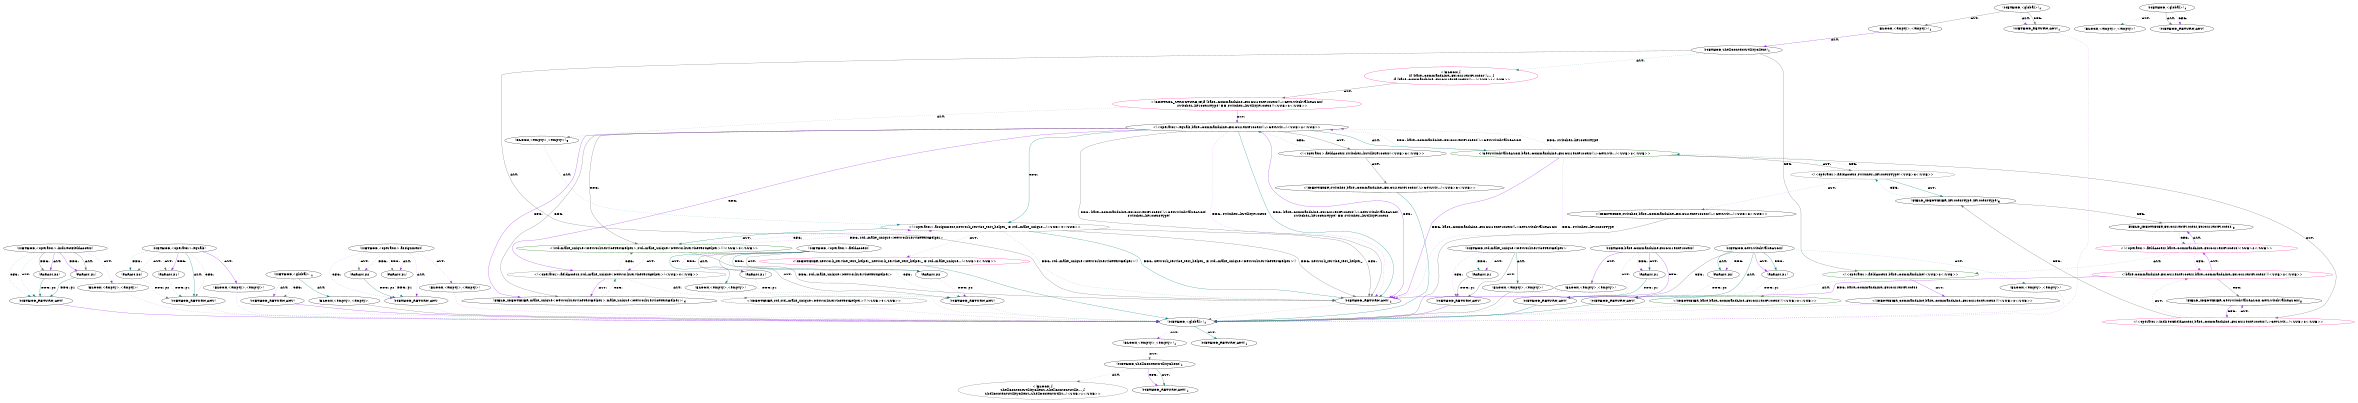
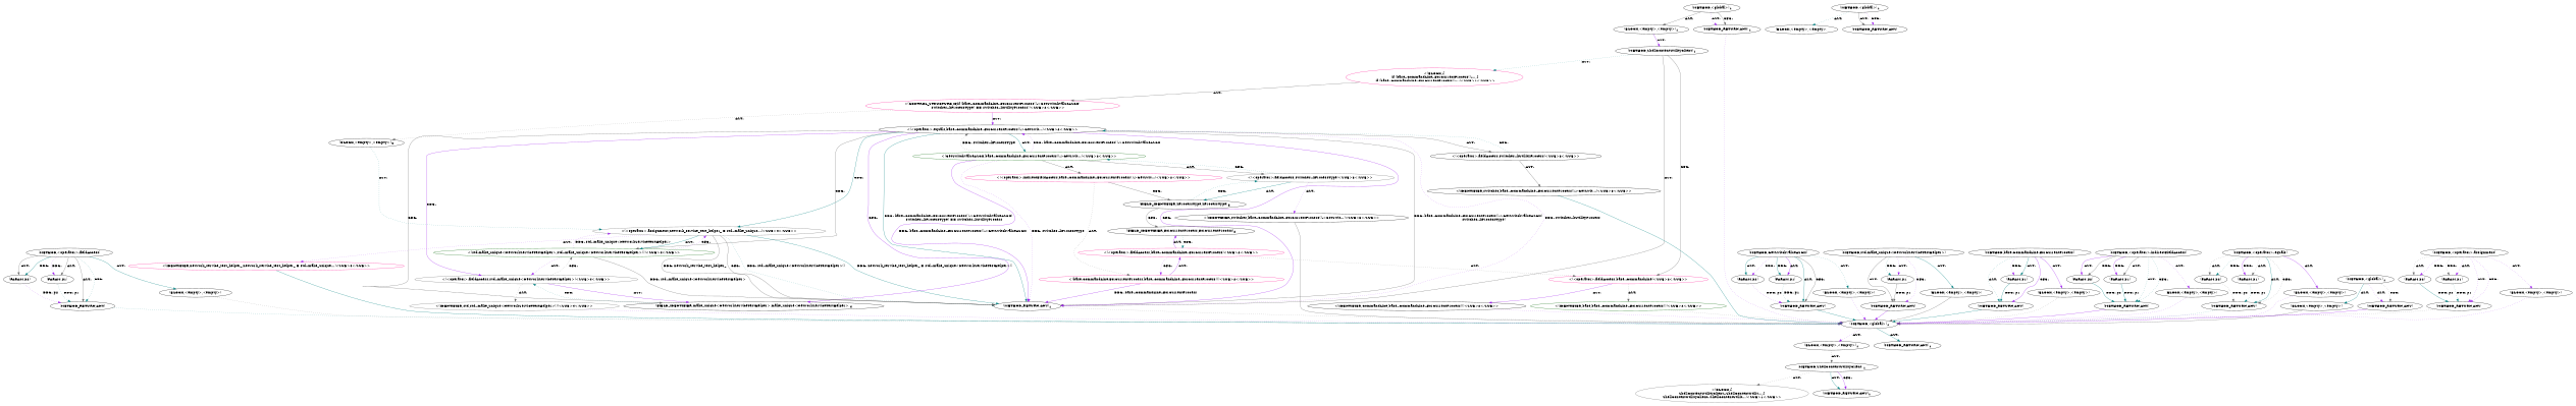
  digraph {
    edge [color=purple style=solid]
    n1 [label=<(METHOD,&lt;operator&gt;.fieldAccess)>]
    n2 [label=<(PARAM,p1)>]
    n3 [label=<(PARAM,p2)>]
    n4 [label=<(BLOCK,&lt;empty&gt;,&lt;empty&gt;)>]
    n5 [label=<(METHOD_RETURN,ANY)>]
    n6 [label=<(METHOD,&lt;global&gt;)<SUB>1</SUB>>]
    n7 [label=<(BLOCK,&lt;empty&gt;,&lt;empty&gt;)<SUB>1</SUB>>]
    n8 [label=<(METHOD_RETURN,ANY)<SUB>1</SUB>>]
    n9 [label=<(METHOD,&lt;global&gt;)<SUB>1</SUB>>]
    n10 [label=<(BLOCK,&lt;empty&gt;,&lt;empty&gt;)<SUB>1</SUB>>]
    n11 [label=<(METHOD_RETURN,ANY)<SUB>1</SUB>>]
    n12 [label=<(METHOD,ShellContentUtilityClient)<SUB>1</SUB>>]
    n13 [color=deeppink label="<(BLOCK,{\n  if (base::CommandLine::ForCurrentProcess()-...,{\n  if (base::CommandLine::ForCurrentProcess()-...)<SUB>1</SUB>>"]
-   n14 [color=darkgreen label="<(&lt;operator&gt;.fieldAccess,base::CommandLine)<SUB>2</SUB>>"]
+   n14 [color=deeppink label="<(&lt;operator&gt;.fieldAccess,base::CommandLine)<SUB>2</SUB>>"]
    n15 [label=<(METHOD_RETURN,ANY)<SUB>1</SUB>>]
    n16 [color=deeppink label="<(CONTROL_STRUCTURE,IF,if (base::CommandLine::ForCurrentProcess()-&gt;GetSwitchValueASCII(\n          switches::kProcessType) == switches::kUtilityProcess))<SUB>2</SUB>>"]
    n17 [color=darkgreen label="<(IDENTIFIER,base,base::CommandLine::ForCurrentProcess())<SUB>2</SUB>>"]
    n18 [color=black label="<(IDENTIFIER,CommandLine,base::CommandLine::ForCurrentProcess())<SUB>2</SUB>>"]
    n19 [color=black label="<(&lt;operator&gt;.equals,base::CommandLine::ForCurrentProcess()-&gt;GetSwit...)<SUB>2</SUB>>"]
    n20 [label=<(BLOCK,&lt;empty&gt;,&lt;empty&gt;)<SUB>4</SUB>>]
    n21 [color=darkgreen label="<(GetSwitchValueASCII,base::CommandLine::ForCurrentProcess()-&gt;GetSwit...)<SUB>2</SUB>>"]
    n22 [color=black label="<(&lt;operator&gt;.fieldAccess,switches::kUtilityProcess)<SUB>3</SUB>>"]
    n23 [color=gray40 label="<(&lt;operator&gt;.assignment,network_service_test_helper_ = std::make_unique...)<SUB>4</SUB>>"]
    n24 [color=darkgreen label="<(std.make_unique&lt;NetworkServiceTestHelper&gt;,std::make_unique&lt;NetworkServiceTestHelper&gt;())<SUB>4</SUB>>"]
    n25 [color=gray40 label="<(&lt;operator&gt;.fieldAccess,std::make_unique&lt;NetworkServiceTestHelper&gt;)<SUB>4</SUB>>"]
    n26 [label=<(FIELD_IDENTIFIER,make_unique&lt;NetworkServiceTestHelper&gt;,make_unique&lt;NetworkServiceTestHelper&gt;)<SUB>4</SUB>>]
    n27 [color=deeppink label="<(&lt;operator&gt;.indirectFieldAccess,base::CommandLine::ForCurrentProcess()-&gt;GetSwit...)<SUB>2</SUB>>"]
    n28 [color=gray40 label="<(&lt;operator&gt;.fieldAccess,switches::kProcessType)<SUB>3</SUB>>"]
    n29 [color=black label="<(IDENTIFIER,switches,base::CommandLine::ForCurrentProcess()-&gt;GetSwit...)<SUB>3</SUB>>"]
    n30 [color=deeppink label="<(IDENTIFIER,network_service_test_helper_,network_service_test_helper_ = std::make_unique...)<SUB>4</SUB>>"]
    n31 [color=gray40 label="<(IDENTIFIER,std,std::make_unique&lt;NetworkServiceTestHelper&gt;())<SUB>4</SUB>>"]
    n32 [color=deeppink label="<(base.CommandLine.ForCurrentProcess,base::CommandLine::ForCurrentProcess())<SUB>2</SUB>>"]
-   n33 [label=<(FIELD_IDENTIFIER,GetSwitchValueASCII,GetSwitchValueASCII)<SUB>2</SUB>>]
    n34 [label=<(FIELD_IDENTIFIER,kProcessType,kProcessType)<SUB>3</SUB>>]
    n35 [color=black label="<(IDENTIFIER,switches,base::CommandLine::ForCurrentProcess()-&gt;GetSwit...)<SUB>3</SUB>>"]
    n36 [color=deeppink label="<(&lt;operator&gt;.fieldAccess,base::CommandLine::ForCurrentProcess)<SUB>2</SUB>>"]
    n37 [label=<(FIELD_IDENTIFIER,ForCurrentProcess,ForCurrentProcess)<SUB>2</SUB>>]
    n38 [label=<(METHOD,GetSwitchValueASCII)>]
    n39 [label=<(PARAM,p1)>]
    n40 [label=<(PARAM,p2)>]
    n41 [label=<(BLOCK,&lt;empty&gt;,&lt;empty&gt;)>]
    n42 [label=<(METHOD_RETURN,ANY)>]
    n43 [label=<(METHOD,std.make_unique&lt;NetworkServiceTestHelper&gt;)>]
    n44 [label=<(PARAM,p1)>]
    n45 [label=<(BLOCK,&lt;empty&gt;,&lt;empty&gt;)>]
    n46 [label=<(METHOD_RETURN,ANY)>]
    n47 [label=<(METHOD,base.CommandLine.ForCurrentProcess)>]
    n48 [label=<(PARAM,p1)>]
    n49 [label=<(BLOCK,&lt;empty&gt;,&lt;empty&gt;)>]
    n50 [label=<(METHOD_RETURN,ANY)>]
    n51 [label=<(METHOD,&lt;operator&gt;.indirectFieldAccess)>]
    n52 [label=<(PARAM,p1)>]
    n53 [label=<(PARAM,p2)>]
    n54 [label=<(BLOCK,&lt;empty&gt;,&lt;empty&gt;)>]
    n55 [label=<(METHOD_RETURN,ANY)>]
    n56 [label=<(METHOD,&lt;operator&gt;.equals)>]
    n57 [label=<(PARAM,p1)>]
    n58 [label=<(PARAM,p2)>]
    n59 [label=<(BLOCK,&lt;empty&gt;,&lt;empty&gt;)>]
    n60 [label=<(METHOD_RETURN,ANY)>]
    n61 [label=<(METHOD,&lt;global&gt;)<SUB>1</SUB>>]
    n62 [label=<(BLOCK,&lt;empty&gt;,&lt;empty&gt;)>]
    n63 [label=<(METHOD_RETURN,ANY)>]
    n64 [label=<(METHOD,&lt;operator&gt;.assignment)>]
    n65 [label=<(PARAM,p1)>]
    n66 [label=<(PARAM,p2)>]
    n67 [label=<(BLOCK,&lt;empty&gt;,&lt;empty&gt;)>]
    n68 [label=<(METHOD_RETURN,ANY)>]
    n69 [label=<(METHOD,ShellContentUtilityClient)<SUB>1</SUB>>]
    n70 [color=gray40 label="<(BLOCK,{\nShellContentUtilityClient::ShellContentUtilit...,{\nShellContentUtilityClient::ShellContentUtilit...)<SUB>1</SUB>>"]
    n71 [label=<(METHOD_RETURN,ANY)<SUB>1</SUB>>]
    n72 [label=<(METHOD,&lt;global&gt;)<SUB>1</SUB>>]
    n73 [label=<(BLOCK,&lt;empty&gt;,&lt;empty&gt;)>]
    n74 [label=<(METHOD_RETURN,ANY)>]
    n1 -> n2 [color=gray40 label="AST: "]
    n1 -> n2 [label="DDG: " style=dotted]
    n1 -> n3 [color=gray40 label="AST: "]
    n1 -> n3 [color=teal label="DDG: "]
    n1 -> n4 [color=teal label="AST: "]
    n1 -> n5 [color=gray40 label="AST: "]
    n1 -> n5 [color=teal label="CFG: " style=dotted]
    n2 -> n5 [color=teal label="DDG: p1" style=dotted]
    n3 -> n5 [label="DDG: p2" style=dotted]
    n4 -> n6 [color=gray40 style=dotted]
    n5 -> n6 [color=teal style=dotted]
    n6 -> n7 [label="AST: " style=dotted]
    n6 -> n8 [color=teal label="AST: "]
    n7 -> n69 [color=gray40 label="AST: " style=dotted]
    n9 -> n10 [color=gray40 label="AST: "]
    n9 -> n11 [label="AST: " style=dotted]
    n9 -> n11 [color=gray40 label="CFG: "]
    n10 -> n12 [label="AST: "]
    n11 -> n6 [style=dotted]
    n12 -> n13 [color=teal label="AST: " style=dotted]
    n12 -> n14 [color=gray40 label="CFG: "]
    n12 -> n15 [color=gray40 label="AST: "]
    n13 -> n16 [color=gray40 label="AST: "]
    n14 -> n17 [color=gray40 label="AST: " style=dotted]
    n14 -> n18 [label="AST: "]
    n15 -> n6 [color=gray40 style=dotted]
    n16 -> n19 [label="AST: "]
    n16 -> n20 [color=gray40 label="AST: " style=dotted]
    n17 -> n6 [color=gray40 style=dotted]
    n18 -> n6 [style=dotted]
    n19 -> n15 [label="CFG: "]
    n19 -> n15 [color=gray40 label="DDG: base::CommandLine::ForCurrentProcess()-&gt;GetSwitchValueASCII(\n          switches::kProcessType)"]
    n19 -> n15 [label="DDG: switches::kUtilityProcess" style=dotted]
    n19 -> n15 [color=teal label="DDG: base::CommandLine::ForCurrentProcess()-&gt;GetSwitchValueASCII(\n          switches::kProcessType) == switches::kUtilityProcess"]
    n19 -> n21 [color=teal label="AST: "]
    n19 -> n22 [color=gray40 label="AST: "]
    n19 -> n23 [color=teal label="CDG: "]
    n19 -> n24 [color=gray40 label="CDG: "]
    n19 -> n25 [label="CDG: "]
    n19 -> n26 [label="CFG: "]
    n19 -> n26 [color=gray40 label="CDG: "]
    n20 -> n23 [color=teal label="AST: " style=dotted]
    n21 -> n15 [label="DDG: base::CommandLine::ForCurrentProcess()-&gt;GetSwitchValueASCII"]
    n21 -> n15 [label="DDG: switches::kProcessType" style=dotted]
    n21 -> n19 [label="DDG: base::CommandLine::ForCurrentProcess()-&gt;GetSwitchValueASCII" style=dotted]
    n21 -> n19 [color=gray40 label="DDG: switches::kProcessType" style=dotted]
    n21 -> n27 [color=gray40 label="AST: "]
    n21 -> n28 [color=gray40 label="AST: "]
    n22 -> n19 [color=teal label="CFG: " style=dotted]
    n22 -> n29 [color=gray40 label="AST: "]
    n23 -> n15 [color=gray40 label="CFG: "]
    n23 -> n15 [color=teal label="DDG: std::make_unique&lt;NetworkServiceTestHelper&gt;()" style=dotted]
    n23 -> n15 [color=teal label="DDG: network_service_test_helper_ = std::make_unique&lt;NetworkServiceTestHelper&gt;()"]
    n23 -> n15 [color=gray40 label="DDG: network_service_test_helper_"]
    n23 -> n24 [color=teal label="AST: "]
    n23 -> n30 [label="AST: " style=dotted]
    n24 -> n15 [color=gray40 label="DDG: std::make_unique&lt;NetworkServiceTestHelper&gt;"]
    n24 -> n23 [label="CFG: " style=dotted]
    n24 -> n23 [label="DDG: std::make_unique&lt;NetworkServiceTestHelper&gt;" style=dotted]
    n24 -> n25 [label="AST: " style=dotted]
    n25 -> n24 [color=gray40 label="CFG: " style=dotted]
    n25 -> n26 [label="AST: "]
    n25 -> n31 [color=gray40 label="AST: " style=dotted]
    n26 -> n25 [color=teal label="CFG: " style=dotted]
    n27 -> n32 [color=gray40 label="AST: " style=dotted]
-   n27 -> n33 [label="AST: " style=dotted]
    n27 -> n34 [color=gray40 label="CFG: "]
    n28 -> n21 [color=teal label="CFG: " style=dotted]
    n28 -> n34 [color=teal label="AST: "]
    n28 -> n35 [label="AST: " style=dotted]
    n29 -> n6 [color=teal]
    n30 -> n6 [color=teal]
    n31 -> n6 [style=dotted]
    n32 -> n15 [label="DDG: base::CommandLine::ForCurrentProcess"]
-   n32 -> n33 [color=gray40 label="CFG: "]
    n32 -> n36 [label="AST: "]
-   n33 -> n27 [label="CFG: "]
    n34 -> n28 [color=teal label="CFG: " style=dotted]
    n34 -> n37 [color=gray40 label="CFG: "]
    n35 -> n6 [color=gray40]
    n36 -> n14 [color=gray40 label="AST: " style=dotted]
    n36 -> n32 [label="CFG: " style=dotted]
    n36 -> n37 [label="AST: "]
    n37 -> n36 [color=teal label="CFG: " style=dotted]
    n38 -> n39 [label="AST: "]
    n38 -> n39 [color=teal label="DDG: "]
    n38 -> n40 [color=teal label="AST: "]
    n38 -> n40 [label="DDG: " style=dotted]
    n38 -> n41 [color=teal label="AST: " style=dotted]
    n38 -> n42 [color=teal label="AST: "]
    n38 -> n42 [color=gray40 label="CFG: "]
    n39 -> n42 [color=teal label="DDG: p1" style=dotted]
    n40 -> n42 [label="DDG: p2" style=dotted]
    n41 -> n6 [style=dotted]
    n42 -> n6 [color=teal]
    n43 -> n44 [label="AST: " style=dotted]
    n43 -> n44 [color=teal label="DDG: " style=dotted]
    n43 -> n45 [color=teal label="AST: "]
    n43 -> n46 [color=gray40 label="AST: "]
    n43 -> n46 [label="CFG: " style=dotted]
    n44 -> n46 [color=gray40 label="DDG: p1"]
    n45 -> n6 [color=gray40]
    n46 -> n6
    n47 -> n48 [color=teal label="AST: "]
    n47 -> n48 [label="DDG: " style=dotted]
    n47 -> n49 [label="AST: "]
    n47 -> n50 [color=teal label="AST: " style=dotted]
    n47 -> n50 [label="CFG: "]
    n48 -> n50 [color=teal label="DDG: p1"]
    n49 -> n6 [color=gray40 style=dotted]
    n50 -> n6 [color=teal]
    n51 -> n52 [color=gray40 label="AST: "]
    n51 -> n52 [label="DDG: "]
    n51 -> n53 [label="AST: "]
    n51 -> n53 [color=gray40 label="DDG: "]
    n51 -> n54 [label="AST: " style=dotted]
    n51 -> n55 [color=teal label="AST: " style=dotted]
    n51 -> n55 [color=teal label="CFG: " style=dotted]
    n52 -> n55 [color=teal label="DDG: p1"]
    n53 -> n55 [color=teal label="DDG: p2"]
    n54 -> n6 [style=dotted]
    n55 -> n6
    n56 -> n57 [color=gray40 label="AST: " style=dotted]
    n56 -> n57 [label="DDG: "]
    n56 -> n58 [color=gray40 label="AST: " style=dotted]
    n56 -> n58 [color=teal label="DDG: " style=dotted]
    n56 -> n59 [label="AST: "]
    n56 -> n60 [color=teal label="AST: "]
    n56 -> n60 [color=gray40 label="CFG: " style=dotted]
    n57 -> n60 [color=teal label="DDG: p1" style=dotted]
    n58 -> n60 [color=gray40 label="DDG: p2" style=dotted]
    n59 -> n6 [style=dotted]
    n60 -> n6 [color=teal style=dotted]
    n61 -> n62 [color=teal label="AST: "]
    n61 -> n63 [label="AST: " style=dotted]
    n61 -> n63 [color=gray40 label="CFG: " style=dotted]
    n62 -> n6 [color=gray40]
    n63 -> n6
    n64 -> n65 [label="AST: " style=dotted]
    n64 -> n65 [color=gray40 label="DDG: " style=dotted]
    n64 -> n66 [color=gray40 label="AST: " style=dotted]
    n64 -> n66 [label="DDG: " style=dotted]
    n64 -> n67 [label="AST: " style=dotted]
    n64 -> n68 [label="AST: " style=dotted]
    n64 -> n68 [label="CFG: " style=dotted]
    n65 -> n68 [color=teal label="DDG: p1" style=dotted]
    n66 -> n68 [color=teal label="DDG: p2"]
    n67 -> n6 [style=dotted]
    n68 -> n6 [color=gray40 style=dotted]
    n69 -> n70 [color=gray40 label="AST: " style=dotted]
    n69 -> n71 [color=teal label="AST: "]
    n69 -> n71 [label="CFG: "]
    n72 -> n73 [color=teal label="AST: " style=dotted]
    n72 -> n74 [color=gray40 label="AST: "]
    n72 -> n74 [label="CFG: " style=dotted]
  }
